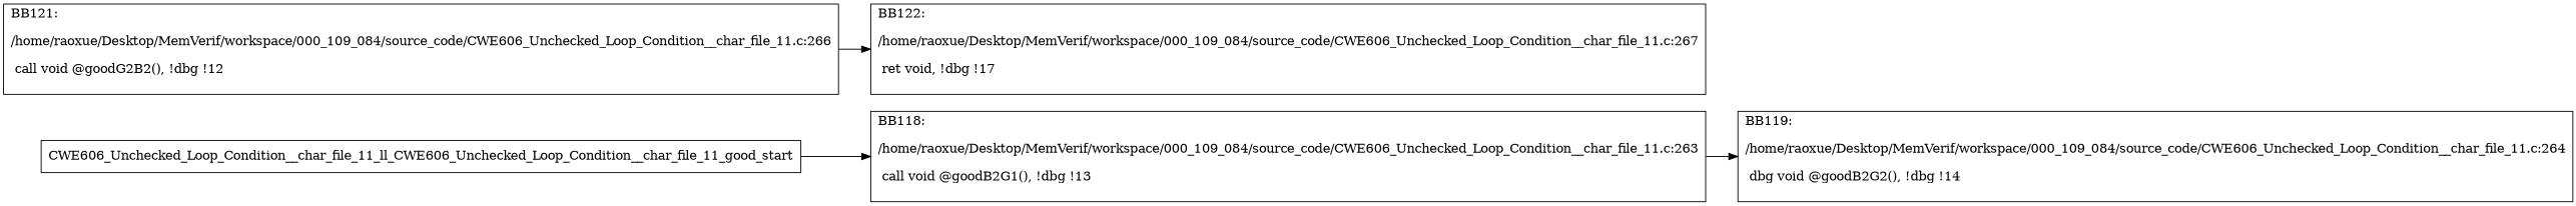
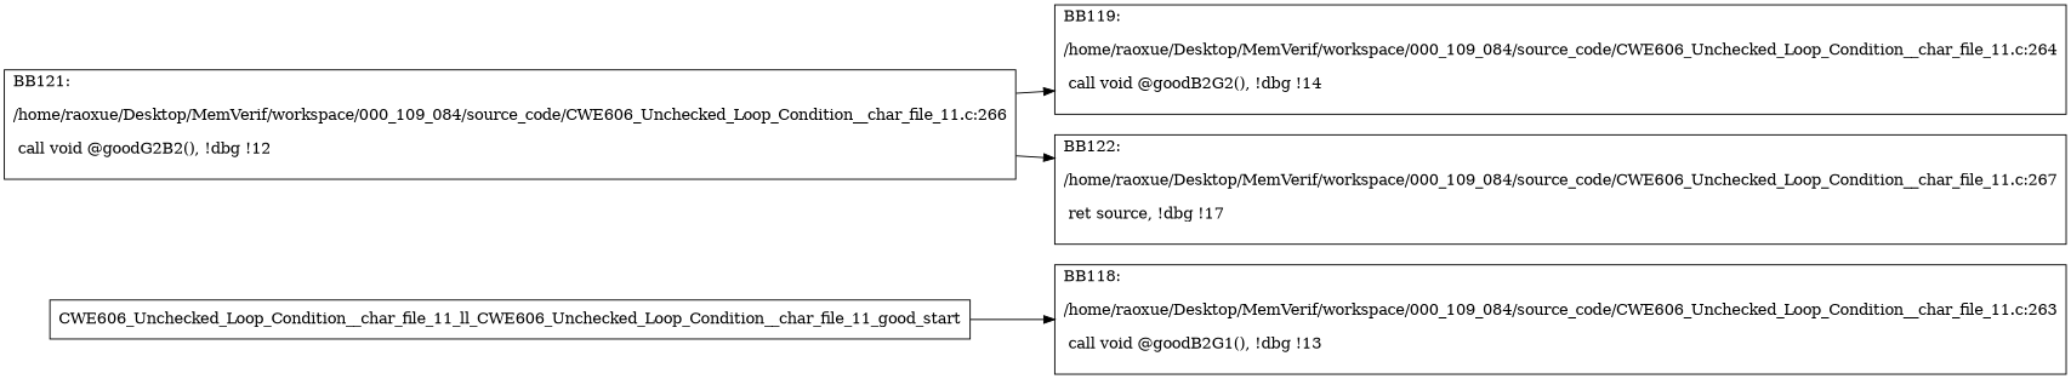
  digraph {
    rankdir=LR
    node [shape=record]
    n1 [label="{CWE606_Unchecked_Loop_Condition__char_file_11_ll_CWE606_Unchecked_Loop_Condition__char_file_11_good_start}"]
    n2 [label="{BB118:\l\l/home/raoxue/Desktop/MemVerif/workspace/000_109_084/source_code/CWE606_Unchecked_Loop_Condition__char_file_11.c:263\l\n  call void @goodB2G1(), !dbg !13\l\n}"]
-   n3 [label="{BB119:\l\l/home/raoxue/Desktop/MemVerif/workspace/000_109_084/source_code/CWE606_Unchecked_Loop_Condition__char_file_11.c:264\l\n  dbg void @goodB2G2(), !dbg !14\l\n}"]
+   n3 [label="{BB119:\l\l/home/raoxue/Desktop/MemVerif/workspace/000_109_084/source_code/CWE606_Unchecked_Loop_Condition__char_file_11.c:264\l\n  call void @goodB2G2(), !dbg !14\l\n}"]
    n4 [label="{BB121:\l\l/home/raoxue/Desktop/MemVerif/workspace/000_109_084/source_code/CWE606_Unchecked_Loop_Condition__char_file_11.c:266\l\n  call void @goodG2B2(), !dbg !12\l\n}"]
-   n5 [label="{BB122:\l\l/home/raoxue/Desktop/MemVerif/workspace/000_109_084/source_code/CWE606_Unchecked_Loop_Condition__char_file_11.c:267\l\n  ret void, !dbg !17\l\n}"]
+   n5 [label="{BB122:\l\l/home/raoxue/Desktop/MemVerif/workspace/000_109_084/source_code/CWE606_Unchecked_Loop_Condition__char_file_11.c:267\l\n  ret source, !dbg !17\l\n}"]
    n1 -> n2
-   n2 -> n3
+   n4 -> n3
    n4 -> n5
  }
